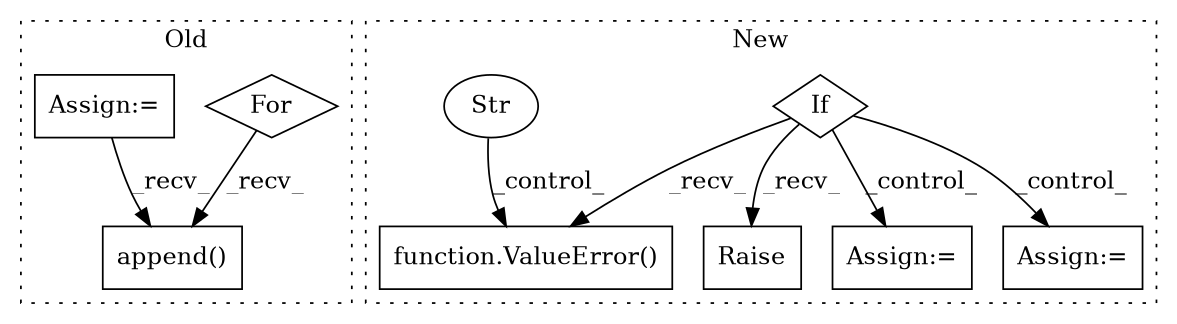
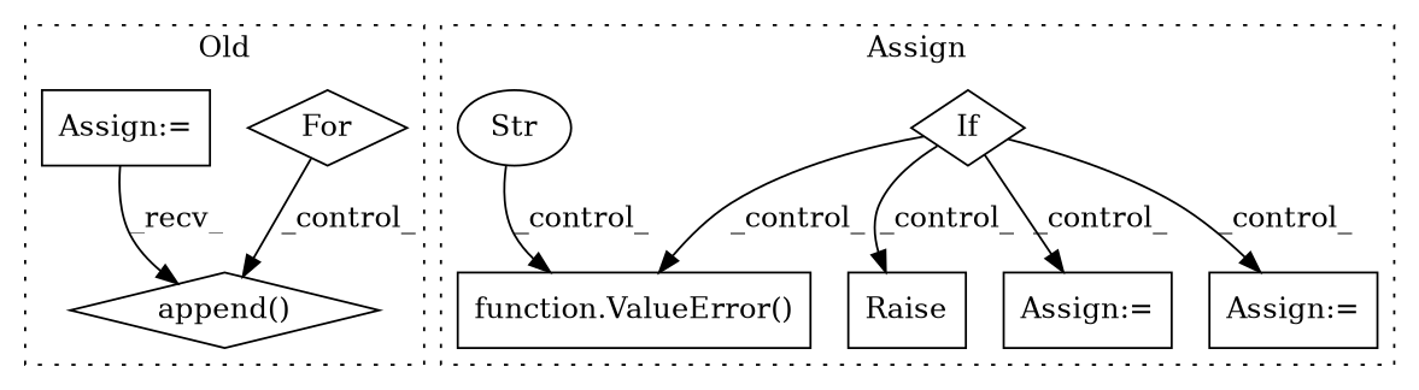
  digraph {
    node [a=68 l=3 shape=box]
-   n1 [a=75 l="19,1" label="append()" s="21671,21696"]
+   n1 [a=75 l="19,1" label="append()" s="21671,21696" shape=diamond]
    n2 [a=107 l="4,14" label=For s="21504,21521" shape=diamond]
    n3 [label="Assign:=" s=21486]
    n4 [a=75 l="11,1" label="function.ValueError()" s="24010,24076"]
    n5 [a=91 l=6 label=Raise s=24004]
    n6 [a=96 label=If s=23815 shape=diamond]
    n7 [label="Assign:=" s=23980]
    n8 [a=66 l=55 label=Str s=24021 shape=ellipse]
    n9 [label="Assign:=" s=23957]
    subgraph cluster_1 {
      label=Old
      style=dotted
      n1
      n2
      n3
    }
    subgraph cluster_2 {
-     label=New
+     label=Assign
      style=dotted
      n4
      n5
      n6
      n7
      n8
      n9
    }
-   n2 -> n1 [label=_recv_]
+   n2 -> n1 [label=_control_]
    n3 -> n1 [label=_recv_]
-   n6 -> n4 [label=_recv_]
-   n6 -> n5 [label=_recv_]
+   n6 -> n4 [label=_control_]
+   n6 -> n5 [label=_control_]
    n6 -> n7 [label=_control_]
    n6 -> n9 [label=_control_]
    n8 -> n4 [label=_control_]
  }
